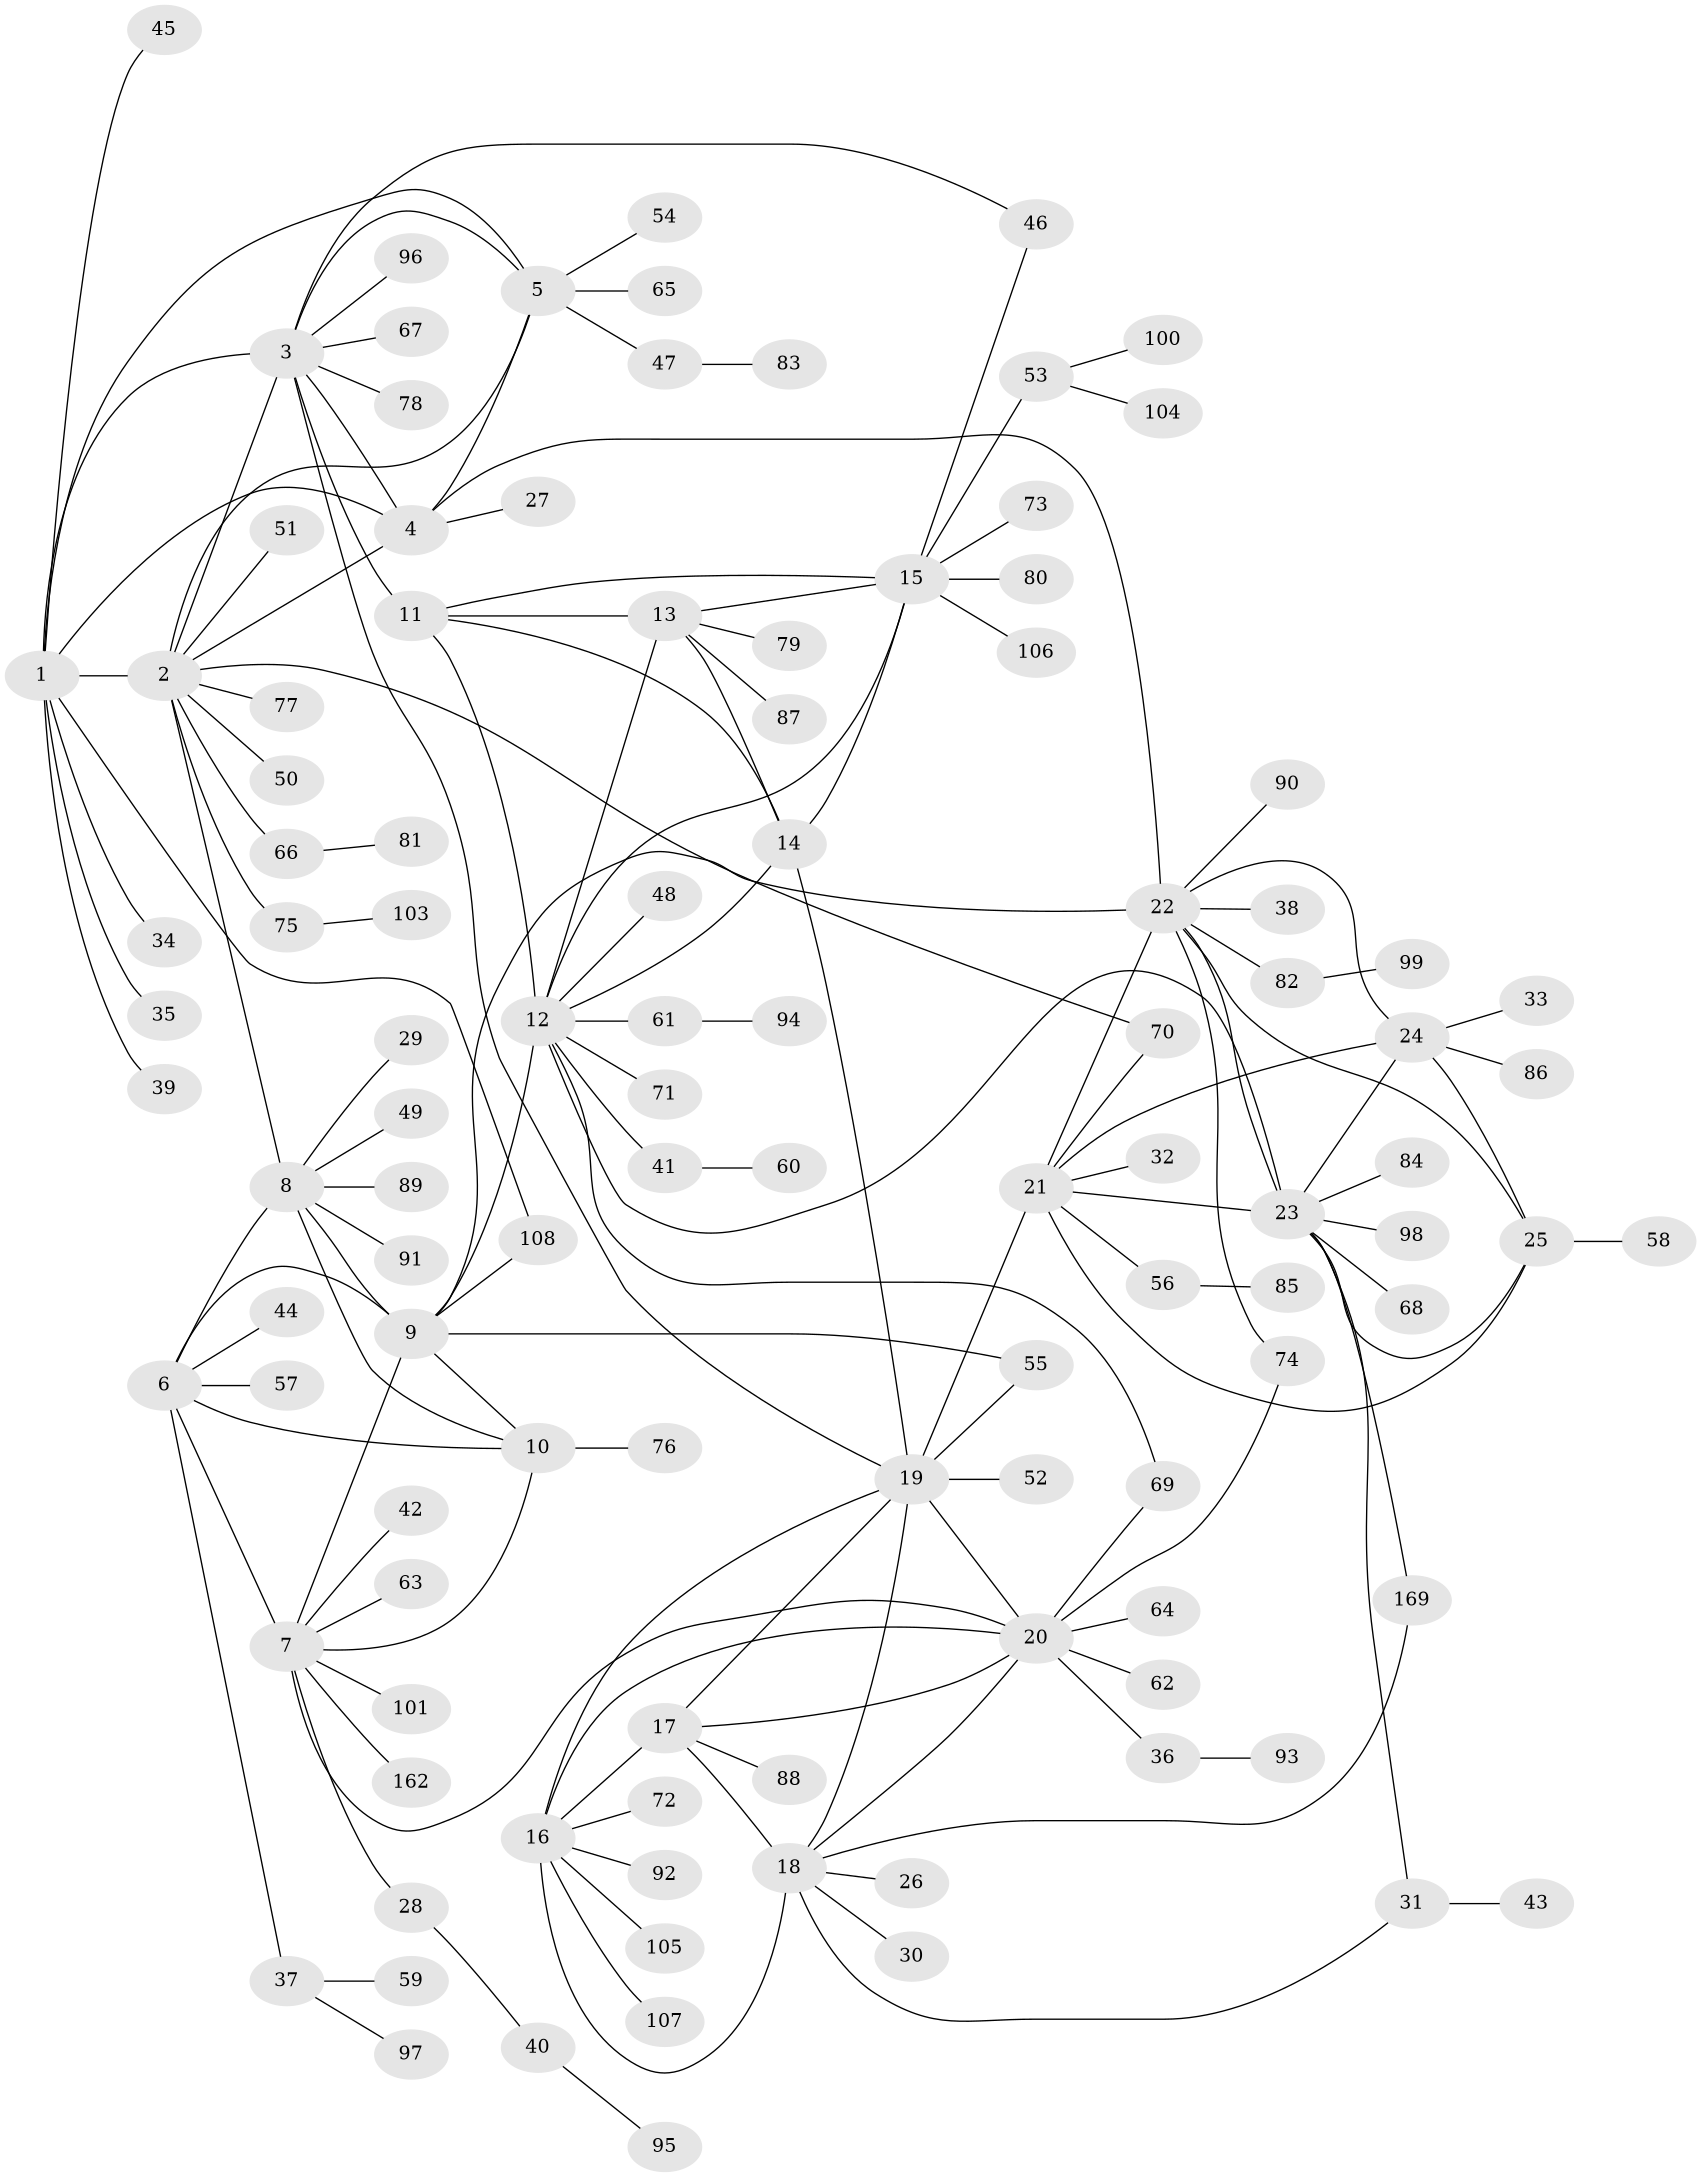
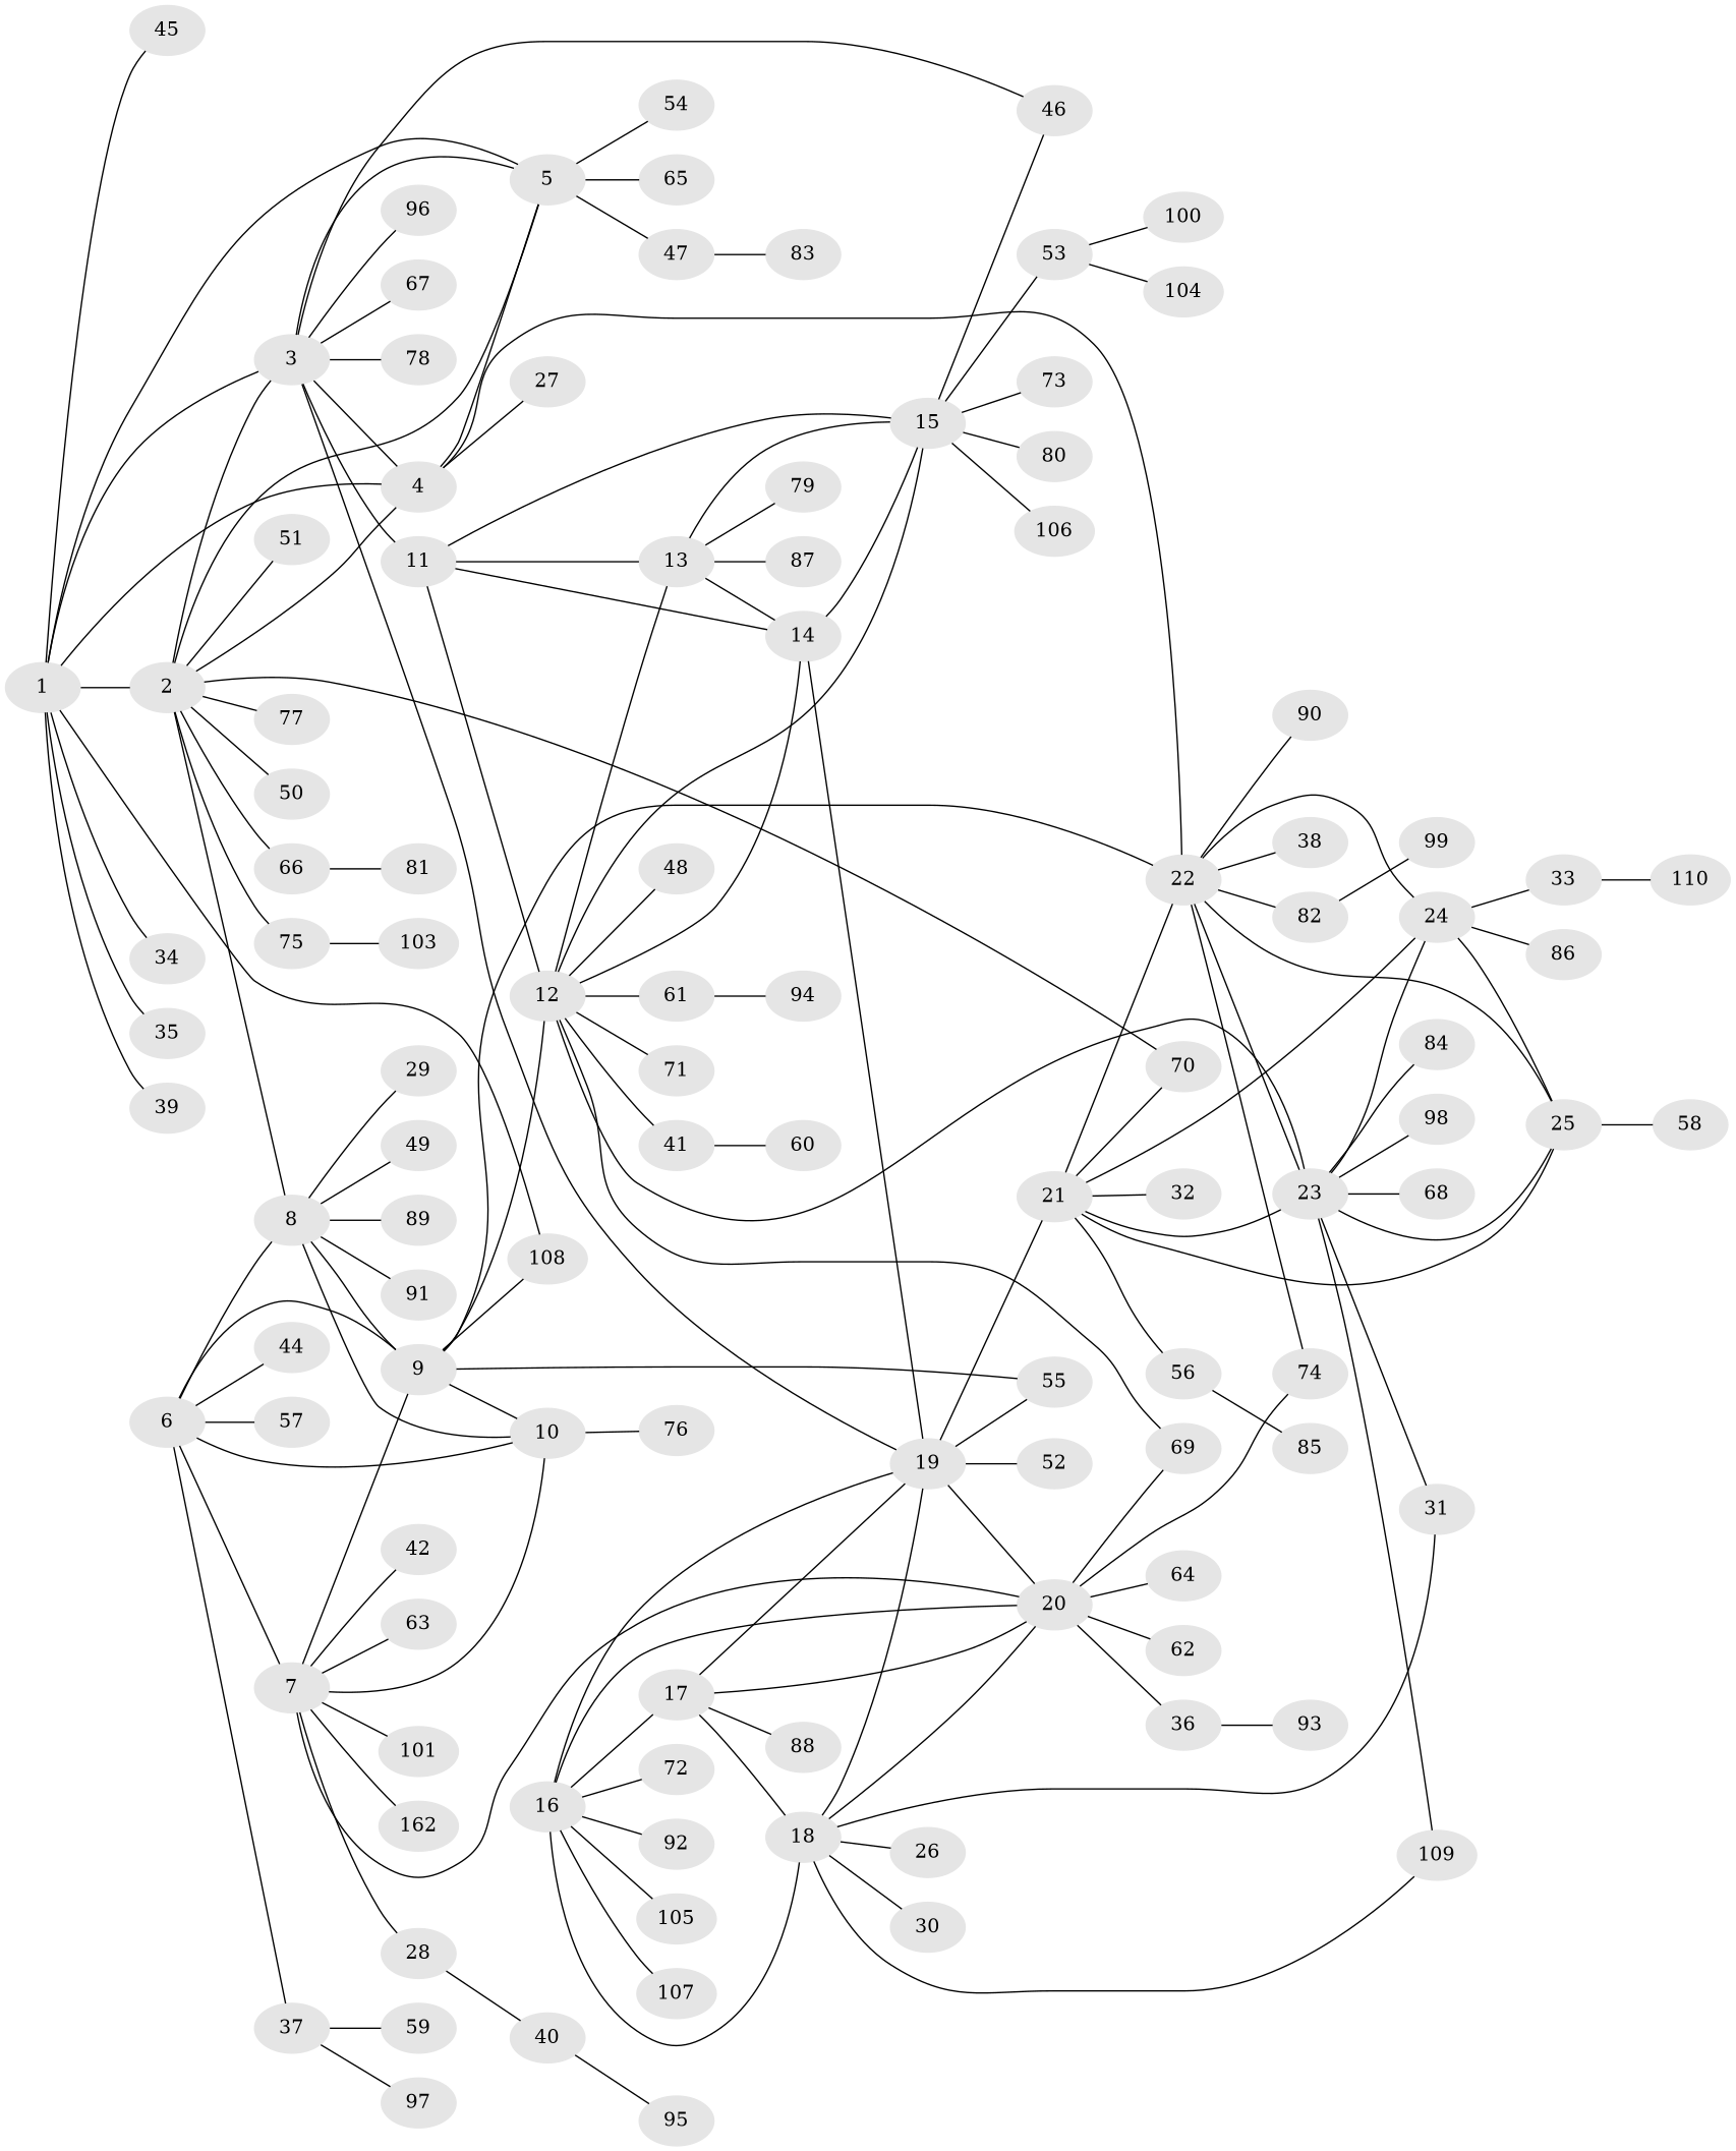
  graph {
    rankdir=LR
    node [color=gray90 style=filled]
    1
    2
    3
    4
    5
    34
    35
    39
    45
    108
    8
    50
    51
    66
    70
    75
    77
    11
    19
    46
    67
    78
    96
    22
    27
    47
    54
    65
    9
    10
    29
    49
    89
    91
    81
    103
    12
    13
    14
    15
    20
    55
    21
    52
    23
    74
    24
    25
    38
    82
    90
    83
    6
    7
    37
    44
    57
    28
    42
    63
    101
    n62 [label=162]
    76
    59
    97
    69
    36
    62
    64
    40
    41
    48
    61
    71
    79
    87
    53
    73
    80
    106
    31
-   109 [label=169]
+   109
    68
    84
    98
    60
    94
    100
    104
    16
    17
    18
    72
    92
    105
    107
    88
    26
    30
-   43
    32
    56
    93
    33
    86
    58
    85
    99
+   110
    95
    1 -- 2
    1 -- 3
    1 -- 4
    1 -- 5
    1 -- 34
    1 -- 35
    1 -- 39
    1 -- 45
    1 -- 108
    2 -- 3
    2 -- 4
    2 -- 5
    2 -- 8
    2 -- 50
    2 -- 51
    2 -- 66
    2 -- 70
    2 -- 75
    2 -- 77
    3 -- 4
    3 -- 5
    3 -- 11
    3 -- 19
    3 -- 46
    3 -- 67
    3 -- 78
    3 -- 96
    4 -- 5
    4 -- 22
    4 -- 27
    5 -- 47
    5 -- 54
    5 -- 65
    8 -- 9
    8 -- 10
    8 -- 29
    8 -- 49
    8 -- 89
    8 -- 91
    66 -- 81
    75 -- 103
    11 -- 12
    11 -- 13
    11 -- 14
    11 -- 15
    19 -- 20
    19 -- 55
    19 -- 21
    19 -- 52
    22 -- 23
    22 -- 74
    22 -- 24
    22 -- 25
    22 -- 38
    22 -- 82
    22 -- 90
    47 -- 83
    9 -- 108
    9 -- 22
    9 -- 10
    9 -- 12
    9 -- 55
    10 -- 76
    12 -- 13
    12 -- 14
    12 -- 15
    12 -- 23
    12 -- 69
    12 -- 41
    12 -- 48
    12 -- 61
    12 -- 71
    13 -- 14
    13 -- 15
    13 -- 79
    13 -- 87
    14 -- 19
    14 -- 15
    15 -- 46
    15 -- 53
    15 -- 73
    15 -- 80
    15 -- 106
    20 -- 74
    20 -- 69
    20 -- 36
    20 -- 62
    20 -- 64
    21 -- 70
    21 -- 22
    21 -- 23
    21 -- 24
    21 -- 25
    21 -- 32
    21 -- 56
    23 -- 24
    23 -- 25
    23 -- 31
    23 -- 109
    23 -- 68
    23 -- 84
    23 -- 98
    24 -- 25
    24 -- 33
    24 -- 86
    25 -- 58
    82 -- 99
    6 -- 8
    6 -- 9
    6 -- 10
    6 -- 7
    6 -- 37
    6 -- 44
    6 -- 57
    7 -- 9
    7 -- 10
    7 -- 20
    7 -- 28
    7 -- 42
    7 -- 63
    7 -- 101
    7 -- n62
    37 -- 59
    37 -- 97
    28 -- 40
    36 -- 93
    40 -- 95
    41 -- 60
    61 -- 94
    53 -- 100
    53 -- 104
-   31 -- 43
    16 -- 19
    16 -- 20
    16 -- 17
    16 -- 18
    16 -- 72
    16 -- 92
    16 -- 105
    16 -- 107
    17 -- 19
    17 -- 20
    17 -- 18
    17 -- 88
    18 -- 19
    18 -- 20
    18 -- 31
    18 -- 109
    18 -- 26
    18 -- 30
    56 -- 85
+   33 -- 110
  }
